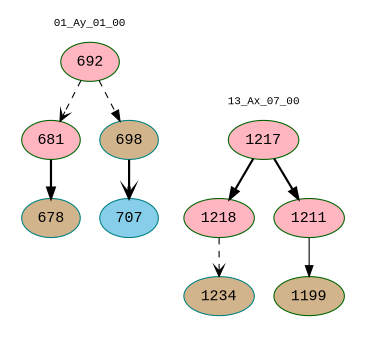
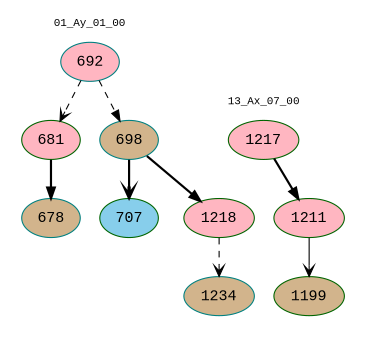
  digraph {
    fontname="Liberation Mono"
    node [color=darkgreen fillcolor=lightpink fontname="Liberation Mono" style=filled]
    edge [arrowhead=normal color=black fontname="Liberation Mono" style=bold]
-   n1 [label=692]
+   n1 [color=teal label=692]
    n2 [label=681]
    n3 [color=teal fillcolor=tan label=698]
    n4 [color=teal fillcolor=tan label=678]
-   n5 [color=teal fillcolor=skyblue label=707]
+   n5 [fillcolor=skyblue label=707]
    n6 [label=1217]
    n7 [label=1211]
    n8 [label=1218]
    n9 [fillcolor=tan label=1199]
    n10 [color=teal fillcolor=tan label=1234]
    subgraph cluster_1 {
      color=white
      fontsize=10
      label="01_Ay_01_00"
      n1
      n2
      n3
      n4
      n5
    }
    subgraph cluster_2 {
      color=white
      fontsize=10
      label="13_Ax_07_00"
      n6
      n7
      n8
      n9
      n10
    }
    n1 -> n2 [arrowhead=vee style=dashed]
    n1 -> n3 [style=dashed]
    n2 -> n4
    n3 -> n5 [arrowhead=vee]
    n6 -> n7
-   n6 -> n8
-   n7 -> n9 [style=solid]
+   n3 -> n8
+   n7 -> n9 [arrowhead=vee style=solid]
    n8 -> n10 [arrowhead=vee style=dashed]
  }
